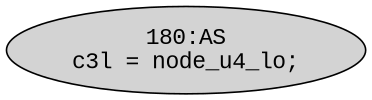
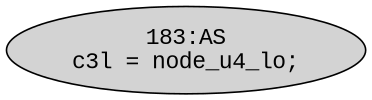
  strict digraph {
    fontname="Liberation Mono"
-   n1 [ast="<pyverilog.vparser.ast.Assign object at 0x7f85fdd57b90>" def_var="['c3l']" fillcolor=lightgrey label="180:AS\nc3l = node_u4_lo;" statements="[]" style=filled typ=Assign use_var="['node_u4_lo']" fontname="Liberation Mono"]
+   n1 [ast="<pyverilog.vparser.ast.Assign object at 0x7f85fdd57b90>" def_var="['c3l']" fillcolor=lightgrey label="183:AS\nc3l = node_u4_lo;" statements="[]" style=filled typ=Assign use_var="['node_u4_lo']" fontname="Liberation Mono"]
  }
